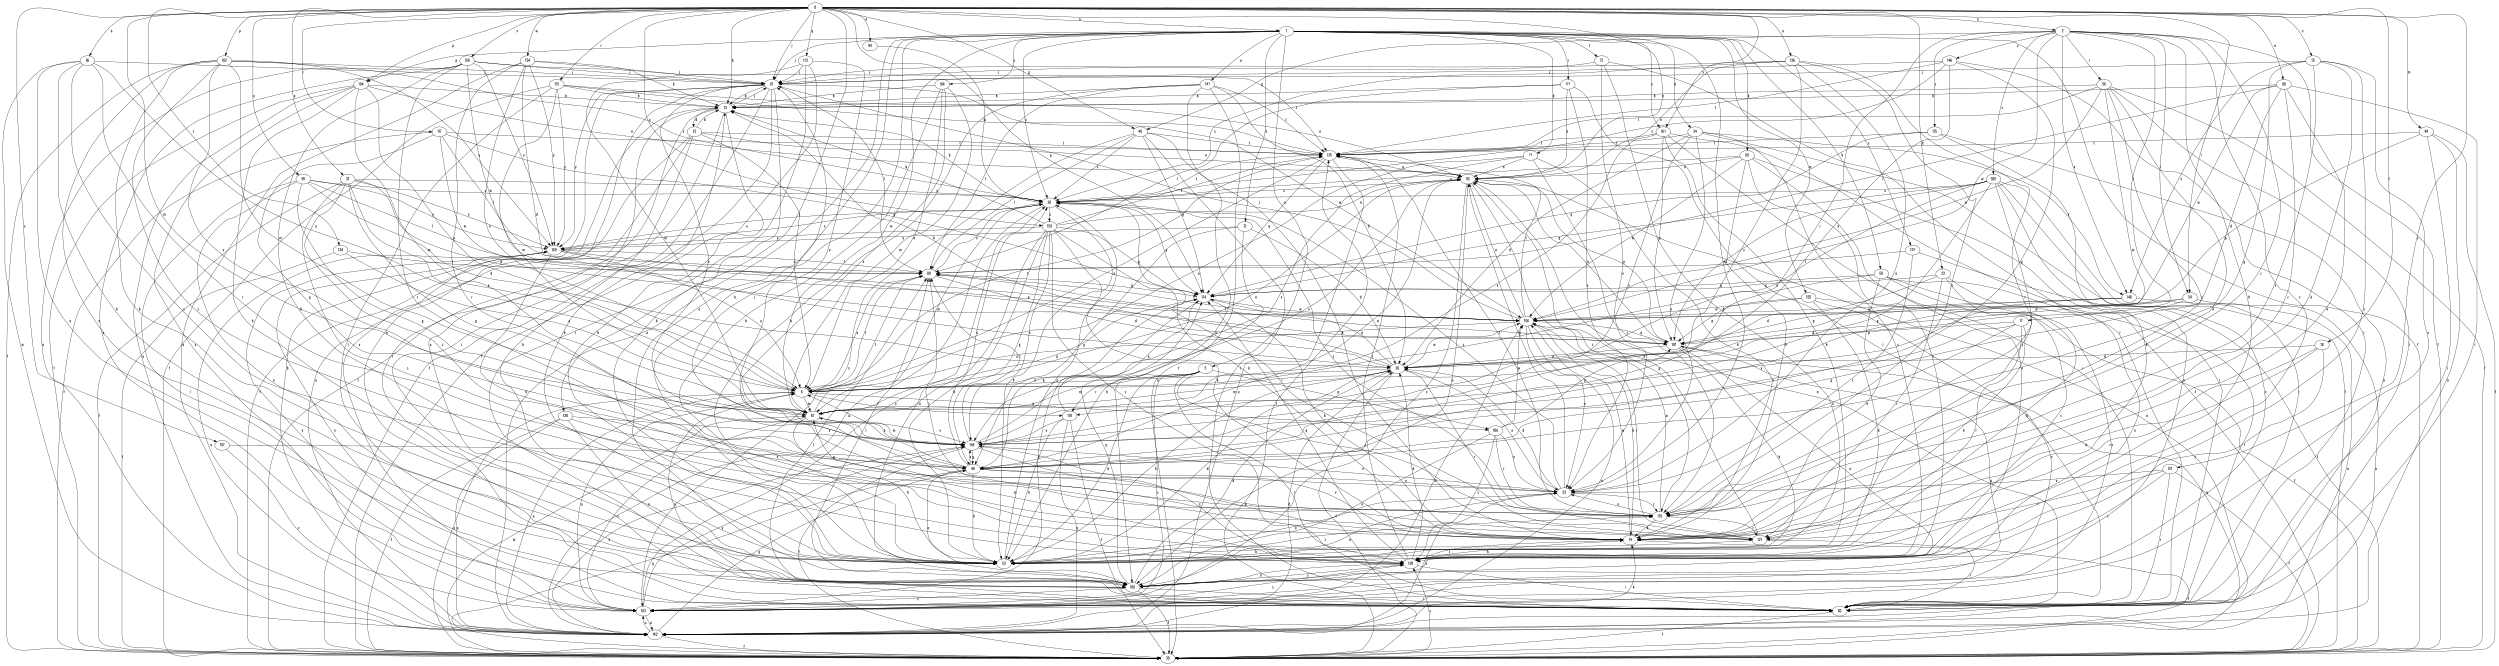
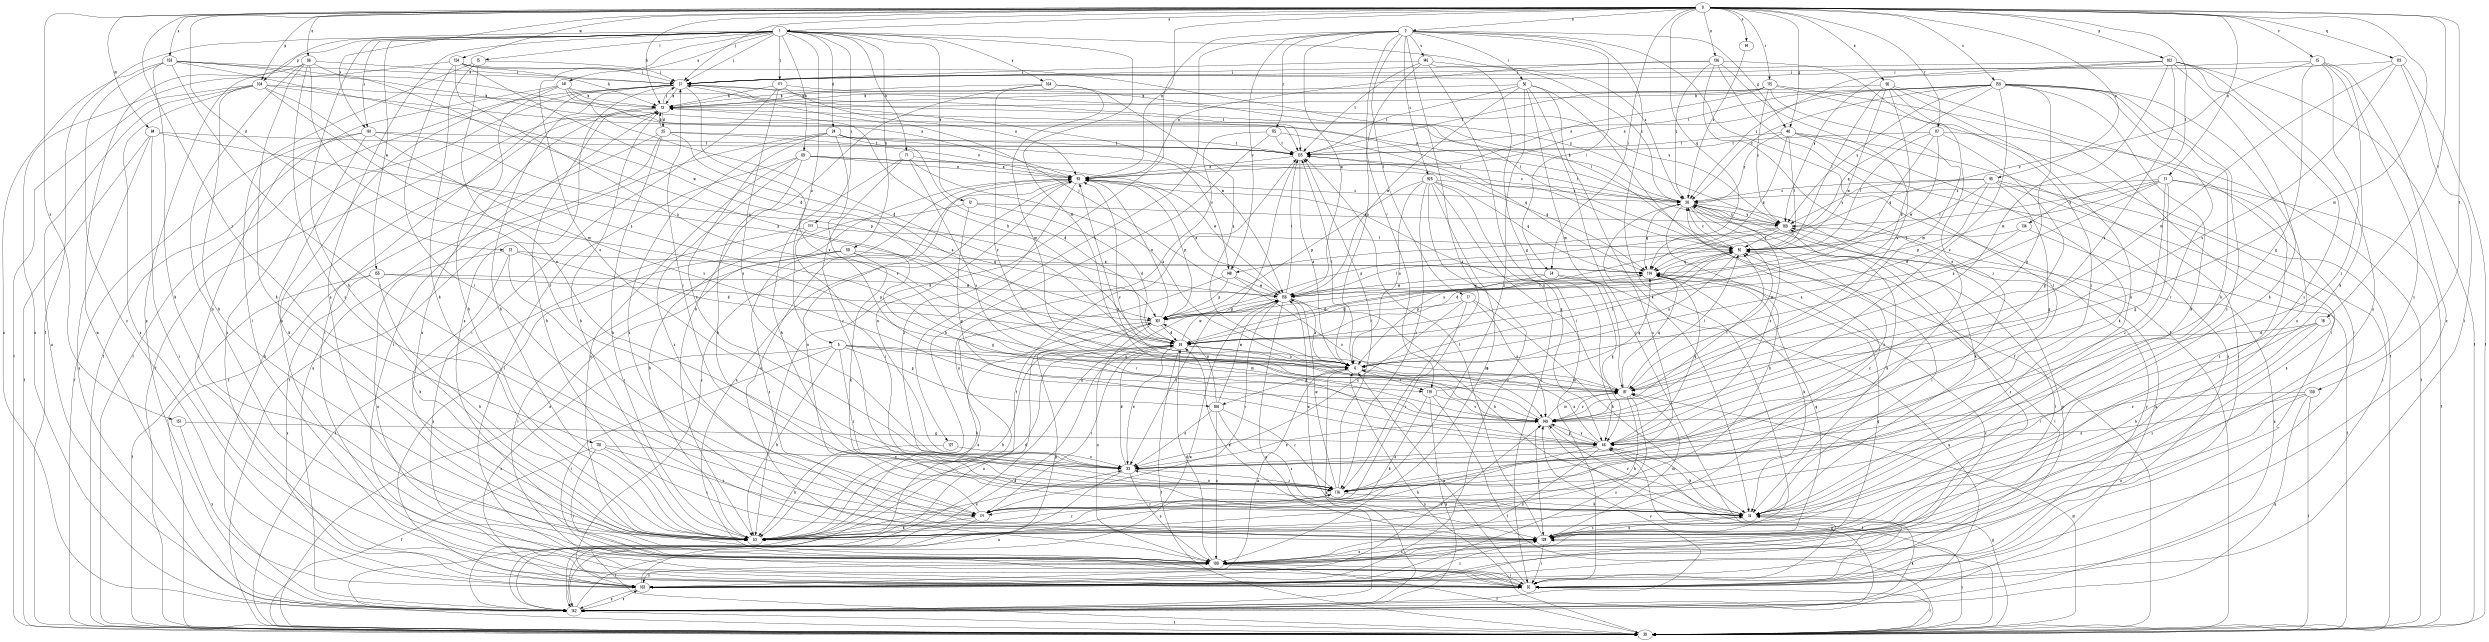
  strict digraph {
    fontname=Oswald
    node [fontname=Oswald]
    edge [fontname=Oswald]
    0
    1
    2
    13
    15
    23
    31
    n8 [label=18]
    40
    54
    67
    84
    87
    90
    93
    94
    95
    96
    102
    104
    113
    114
    115
    117
    130
    134
    136
    154
    157
    158
    159
    161
    170
    5
    20
    24
    33
    39
    50
    53
    69
    71
    72
    75
    100
    122
    141
    142
    155
    164
    171
    56
    77
    119
    n55 [label=925]
+   127
    128
    146
    148
    156
    175
    176
    60
    25
    163
    46
    74
    26
    121
    6
    107
    169
    80
    135
    149
    106
    0 -> 1 [label=a]
    0 -> 2 [label=a]
    0 -> 13 [label=b]
    0 -> 15 [label=c]
    0 -> 23 [label=d]
    0 -> 31 [label=e]
    0 -> n8 [label=f]
    0 -> 40 [label=g]
    0 -> 54 [label=i]
    0 -> 67 [label=j]
    0 -> 84 [label=m]
    0 -> 87 [label=m]
    0 -> 90 [label=n]
    0 -> 93 [label=n]
    0 -> 94 [label=o]
    0 -> 95 [label=o]
    0 -> 96 [label=o]
    0 -> 102 [label=p]
    0 -> 104 [label=p]
    0 -> 113 [label=q]
    0 -> 114 [label=q]
    0 -> 115 [label=r]
    0 -> 117 [label=r]
    0 -> 130 [label=t]
    0 -> 134 [label=t]
    0 -> 136 [label=u]
    0 -> 154 [label=w]
    0 -> 157 [label=x]
    0 -> 158 [label=x]
    0 -> 159 [label=x]
    0 -> 161 [label=x]
    0 -> 170 [label=z]
    1 -> 67 [label=j]
    1 -> 87 [label=m]
    1 -> 104 [label=p]
    1 -> 161 [label=x]
    1 -> 5 [label=a]
    1 -> 20 [label=c]
    1 -> 24 [label=d]
    1 -> 33 [label=e]
    1 -> 39 [label=f]
    1 -> 50 [label=h]
    1 -> 53 [label=h]
    1 -> 69 [label=k]
    1 -> 71 [label=k]
    1 -> 72 [label=k]
    1 -> 75 [label=l]
    1 -> 100 [label=o]
    1 -> 122 [label=s]
    1 -> 141 [label=u]
    1 -> 142 [label=u]
    1 -> 155 [label=w]
    1 -> 164 [label=y]
    1 -> 171 [label=z]
    2 -> 40 [label=g]
    2 -> 54 [label=i]
    2 -> 39 [label=f]
    2 -> 53 [label=h]
    2 -> 56 [label=i]
    2 -> 77 [label=l]
    2 -> 119 [label=r]
    2 -> n55 [label=s]
+   2 -> 127 [label=s]
    2 -> 128 [label=s]
    2 -> 146 [label=v]
    2 -> 148 [label=v]
    2 -> 156 [label=w]
    2 -> 175 [label=z]
    2 -> 176 [label=z]
    13 -> 67 [label=j]
    13 -> 39 [label=f]
    13 -> 53 [label=h]
    13 -> 100 [label=o]
    13 -> 60 [label=i]
    13 -> 25 [label=d]
    15 -> 67 [label=j]
    15 -> 128 [label=s]
    15 -> 148 [label=v]
    15 -> 176 [label=z]
    15 -> 163 [label=x]
    15 -> 46 [label=g]
    15 -> 74 [label=k]
    23 -> 114 [label=q]
    23 -> 53 [label=h]
    23 -> 100 [label=o]
    23 -> 26 [label=d]
    23 -> 121 [label=r]
    31 -> 20 [label=c]
    31 -> 39 [label=f]
    31 -> 128 [label=s]
    31 -> 176 [label=z]
    31 -> 46 [label=g]
    31 -> 6 [label=a]
    31 -> 107 [label=p]
    31 -> 169 [label=y]
    n8 -> 128 [label=s]
    n8 -> 74 [label=k]
    n8 -> 26 [label=d]
    n8 -> 121 [label=r]
    40 -> 114 [label=q]
    40 -> 20 [label=c]
    40 -> 60 [label=i]
    40 -> 163 [label=x]
    40 -> 74 [label=k]
    40 -> 80 [label=l]
    40 -> 135 [label=t]
    54 -> 142 [label=u]
    54 -> 156 [label=w]
    54 -> 46 [label=g]
    54 -> 26 [label=d]
    67 -> 13 [label=b]
    67 -> 39 [label=f]
    67 -> 53 [label=h]
    67 -> 100 [label=o]
    67 -> 156 [label=w]
    67 -> 60 [label=i]
    67 -> 163 [label=x]
    67 -> 169 [label=y]
    67 -> 80 [label=l]
    67 -> 149 [label=v]
    84 -> 39 [label=f]
    84 -> 142 [label=u]
    84 -> 60 [label=i]
    84 -> 107 [label=p]
    84 -> 135 [label=t]
    87 -> 93 [label=n]
    87 -> 114 [label=q]
    87 -> 53 [label=h]
    87 -> 163 [label=x]
    87 -> 80 [label=l]
    87 -> 149 [label=v]
    90 -> 13 [label=b]
    90 -> 156 [label=w]
    90 -> 176 [label=z]
    90 -> 60 [label=i]
    90 -> 74 [label=k]
    90 -> 26 [label=d]
    90 -> 80 [label=l]
    93 -> 20 [label=c]
    93 -> 100 [label=o]
    93 -> 176 [label=z]
    93 -> 163 [label=x]
    93 -> 107 [label=p]
    94 -> 20 [label=c]
    95 -> 20 [label=c]
    95 -> 100 [label=o]
    95 -> 60 [label=i]
    95 -> 46 [label=g]
    95 -> 26 [label=d]
    95 -> 169 [label=y]
    95 -> 80 [label=l]
    96 -> 67 [label=j]
    96 -> 53 [label=h]
    96 -> 100 [label=o]
    96 -> 142 [label=w]
    96 -> 128 [label=s]
    96 -> 121 [label=r]
    96 -> 6 [label=a]
    102 -> 67 [label=j]
    102 -> 87 [label=m]
    102 -> 20 [label=c]
    102 -> 39 [label=f]
    102 -> 53 [label=h]
    102 -> 100 [label=o]
    102 -> 128 [label=s]
    102 -> 169 [label=y]
    102 -> 149 [label=v]
    104 -> 13 [label=b]
    104 -> 87 [label=m]
    104 -> 93 [label=n]
    104 -> 39 [label=f]
    104 -> 53 [label=h]
    104 -> 142 [label=u]
    104 -> 163 [label=x]
    104 -> 6 [label=a]
    113 -> 67 [label=j]
    113 -> 87 [label=m]
    113 -> 39 [label=f]
    113 -> 60 [label=i]
    113 -> 149 [label=v]
    114 -> 156 [label=w]
    114 -> 163 [label=x]
    114 -> 74 [label=k]
    115 -> 13 [label=b]
    115 -> 87 [label=m]
    115 -> 93 [label=n]
    115 -> 39 [label=f]
    115 -> 60 [label=i]
    115 -> 169 [label=y]
    115 -> 135 [label=t]
    117 -> 114 [label=q]
    117 -> 39 [label=f]
    117 -> 156 [label=w]
    117 -> 46 [label=g]
    117 -> 80 [label=l]
    117 -> 135 [label=t]
    130 -> 33 [label=e]
    130 -> 39 [label=f]
    130 -> 100 [label=o]
    130 -> 142 [label=u]
    130 -> 149 [label=v]
    134 -> 39 [label=f]
    134 -> 6 [label=a]
    134 -> 80 [label=l]
    136 -> 67 [label=j]
    136 -> 93 [label=n]
    136 -> 20 [label=c]
    136 -> 33 [label=e]
    136 -> 176 [label=z]
    136 -> 121 [label=r]
    136 -> 149 [label=v]
    154 -> 13 [label=b]
    154 -> 67 [label=j]
    154 -> 142 [label=u]
    154 -> 26 [label=d]
    154 -> 121 [label=r]
    154 -> 6 [label=a]
    154 -> 169 [label=y]
    157 -> 163 [label=x]
    157 -> 46 [label=g]
-   158 -> 67 [label=j]
+   158 -> 67 [label=n]
    158 -> 53 [label=h]
    158 -> 142 [label=u]
    158 -> 156 [label=w]
    158 -> 163 [label=x]
    158 -> 121 [label=r]
    158 -> 169 [label=y]
    158 -> 135 [label=t]
    159 -> 13 [label=b]
    159 -> 93 [label=n]
    159 -> 114 [label=q]
-   20 -> 159 [label=c]
+   159 -> 20 [label=c]
    159 -> 53 [label=h]
    159 -> 100 [label=o]
    159 -> 128 [label=s]
    159 -> 46 [label=g]
    159 -> 74 [label=k]
    159 -> 121 [label=r]
    159 -> 169 [label=y]
    159 -> 135 [label=t]
    159 -> 149 [label=v]
    161 -> 39 [label=f]
    161 -> 53 [label=h]
    161 -> 60 [label=i]
    161 -> 107 [label=p]
    161 -> 135 [label=t]
    161 -> 149 [label=v]
    170 -> 33 [label=e]
    170 -> 39 [label=f]
    170 -> 128 [label=s]
    170 -> 60 [label=i]
    170 -> 121 [label=r]
    5 -> 87 [label=m]
    5 -> 53 [label=h]
    5 -> 119 [label=r]
    5 -> 176 [label=z]
    5 -> 60 [label=i]
    5 -> 163 [label=x]
    5 -> 6 [label=a]
    5 -> 106 [label=p]
    20 -> 13 [label=b]
    20 -> 87 [label=m]
    20 -> 114 [label=q]
    20 -> 53 [label=h]
    20 -> 142 [label=u]
    20 -> 176 [label=z]
    20 -> 74 [label=k]
    20 -> 169 [label=y]
    20 -> 135 [label=t]
    24 -> 33 [label=e]
    24 -> 39 [label=f]
    24 -> 128 [label=s]
    24 -> 148 [label=v]
    24 -> 26 [label=d]
    24 -> 135 [label=t]
    24 -> 149 [label=v]
    33 -> 93 [label=n]
    33 -> 20 [label=c]
    33 -> 100 [label=o]
    33 -> 142 [label=u]
    33 -> 176 [label=z]
    33 -> 26 [label=d]
    39 -> 87 [label=m]
    39 -> 93 [label=n]
    39 -> 128 [label=s]
    39 -> 46 [label=g]
    39 -> 6 [label=a]
    39 -> 135 [label=t]
    50 -> 114 [label=q]
    50 -> 128 [label=s]
    50 -> 60 [label=i]
    50 -> 163 [label=x]
    50 -> 46 [label=g]
    50 -> 74 [label=k]
    53 -> 13 [label=b]
    53 -> 20 [label=c]
    53 -> 33 [label=e]
    53 -> 176 [label=z]
    53 -> 26 [label=d]
    69 -> 93 [label=n]
    69 -> 20 [label=c]
    69 -> 100 [label=o]
    69 -> 128 [label=s]
    69 -> 156 [label=w]
    69 -> 60 [label=i]
    69 -> 74 [label=k]
    71 -> 93 [label=n]
    71 -> 176 [label=z]
    71 -> 74 [label=k]
    71 -> 6 [label=a]
    71 -> 149 [label=v]
    72 -> 53 [label=h]
    72 -> 46 [label=g]
    72 -> 26 [label=d]
    72 -> 169 [label=y]
    75 -> 67 [label=j]
    75 -> 33 [label=e]
    75 -> 53 [label=h]
    75 -> 60 [label=i]
    100 -> 114 [label=q]
    100 -> 39 [label=f]
    100 -> 128 [label=s]
    100 -> 60 [label=i]
    100 -> 163 [label=x]
    100 -> 26 [label=d]
    100 -> 80 [label=l]
    122 -> 39 [label=f]
    122 -> 176 [label=z]
    122 -> 80 [label=l]
    141 -> 13 [label=b]
    141 -> 39 [label=f]
    141 -> 53 [label=h]
    141 -> 100 [label=o]
    141 -> 26 [label=d]
    141 -> 80 [label=l]
    141 -> 135 [label=t]
    142 -> 13 [label=b]
    142 -> 39 [label=f]
    142 -> 156 [label=w]
    142 -> 163 [label=x]
    142 -> 46 [label=g]
    142 -> 74 [label=k]
    142 -> 26 [label=d]
    142 -> 149 [label=v]
    155 -> 39 [label=f]
    155 -> 53 [label=h]
    155 -> 156 [label=w]
    155 -> 163 [label=x]
    155 -> 107 [label=p]
    164 -> 13 [label=b]
    164 -> 87 [label=m]
    164 -> 53 [label=h]
    164 -> 6 [label=a]
    164 -> 149 [label=v]
    171 -> 13 [label=b]
    171 -> 93 [label=n]
    171 -> 33 [label=e]
    171 -> 60 [label=i]
    171 -> 80 [label=l]
    56 -> 13 [label=b]
    56 -> 87 [label=m]
    56 -> 39 [label=f]
    56 -> 156 [label=w]
    56 -> 176 [label=z]
    56 -> 60 [label=i]
    56 -> 74 [label=k]
    56 -> 135 [label=t]
    77 -> 33 [label=e]
    77 -> 74 [label=k]
    77 -> 121 [label=r]
    77 -> 107 [label=p]
    77 -> 149 [label=v]
    119 -> 114 [label=q]
    119 -> 39 [label=f]
    119 -> 53 [label=h]
    119 -> 142 [label=u]
    119 -> 149 [label=v]
    n55 -> 114 [label=q]
    n55 -> 20 [label=c]
    n55 -> 100 [label=o]
    n55 -> 176 [label=z]
    n55 -> 60 [label=i]
    n55 -> 163 [label=x]
    n55 -> 46 [label=g]
    n55 -> 6 [label=a]
    n55 -> 107 [label=p]
+   127 -> 33 [label=e]
+   127 -> 53 [label=h]
    128 -> 87 [label=m]
    128 -> 114 [label=q]
    128 -> 100 [label=o]
    128 -> 60 [label=i]
    128 -> 74 [label=k]
    128 -> 26 [label=d]
    128 -> 135 [label=t]
    146 -> 67 [label=j]
    146 -> 20 [label=c]
    146 -> 60 [label=i]
    146 -> 46 [label=g]
    146 -> 6 [label=a]
    146 -> 135 [label=t]
    148 -> 142 [label=u]
    148 -> 156 [label=w]
    148 -> 107 [label=p]
    148 -> 149 [label=v]
    156 -> 67 [label=j]
    156 -> 93 [label=n]
    156 -> 33 [label=e]
    156 -> 142 [label=u]
    156 -> 74 [label=k]
-   121 -> 156 [label=r]
+   156 -> 121 [label=r]
    156 -> 6 [label=a]
    156 -> 107 [label=p]
    156 -> 80 [label=l]
    156 -> 135 [label=t]
    175 -> 114 [label=q]
    175 -> 53 [label=h]
    175 -> 142 [label=u]
    175 -> 135 [label=t]
    176 -> 67 [label=j]
    176 -> 33 [label=e]
    176 -> 156 [label=w]
    176 -> 74 [label=k]
    176 -> 121 [label=r]
    176 -> 135 [label=t]
    60 -> 93 [label=n]
    60 -> 39 [label=f]
    60 -> 6 [label=a]
    60 -> 169 [label=y]
    60 -> 80 [label=l]
    25 -> 13 [label=b]
    25 -> 93 [label=n]
    25 -> 39 [label=f]
    25 -> 53 [label=h]
    25 -> 142 [label=u]
    25 -> 6 [label=a]
    25 -> 135 [label=t]
    163 -> 20 [label=c]
    163 -> 142 [label=u]
    163 -> 128 [label=s]
    163 -> 6 [label=a]
    163 -> 107 [label=p]
    163 -> 169 [label=y]
    163 -> 149 [label=v]
    46 -> 93 [label=n]
    46 -> 114 [label=q]
    46 -> 20 [label=c]
    46 -> 33 [label=e]
    46 -> 53 [label=h]
    46 -> 100 [label=o]
    46 -> 74 [label=k]
    46 -> 6 [label=a]
    46 -> 149 [label=v]
    74 -> 128 [label=s]
    74 -> 156 [label=w]
    74 -> 60 [label=i]
    74 -> 80 [label=l]
    74 -> 149 [label=v]
    26 -> 13 [label=b]
    26 -> 87 [label=m]
    26 -> 114 [label=q]
    26 -> 33 [label=e]
    26 -> 39 [label=f]
    26 -> 53 [label=h]
    26 -> 156 [label=w]
    26 -> 121 [label=r]
    26 -> 6 [label=a]
    121 -> 93 [label=n]
    121 -> 39 [label=f]
    121 -> 53 [label=h]
    6 -> 87 [label=m]
    6 -> 142 [label=u]
    6 -> 119 [label=r]
    6 -> 80 [label=l]
    6 -> 135 [label=t]
    6 -> 106 [label=p]
    107 -> 93 [label=n]
    107 -> 53 [label=h]
    107 -> 100 [label=o]
    107 -> 142 [label=u]
    107 -> 26 [label=d]
    107 -> 80 [label=l]
    169 -> 20 [label=c]
    169 -> 142 [label=u]
    169 -> 74 [label=k]
    169 -> 6 [label=a]
    169 -> 107 [label=p]
    169 -> 80 [label=t]
    80 -> 114 [label=q]
    80 -> 20 [label=c]
    80 -> 26 [label=d]
    80 -> 6 [label=a]
    135 -> 93 [label=n]
    135 -> 114 [label=q]
    135 -> 142 [label=u]
    135 -> 6 [label=a]
    149 -> 87 [label=m]
    149 -> 93 [label=v]
    149 -> 33 [label=e]
    149 -> 39 [label=f]
    149 -> 128 [label=s]
    149 -> 46 [label=g]
    149 -> 80 [label=l]
    106 -> 33 [label=e]
    106 -> 100 [label=o]
    106 -> 128 [label=s]
    106 -> 156 [label=w]
    106 -> 176 [label=z]
    106 -> 107 [label=p]
  }
